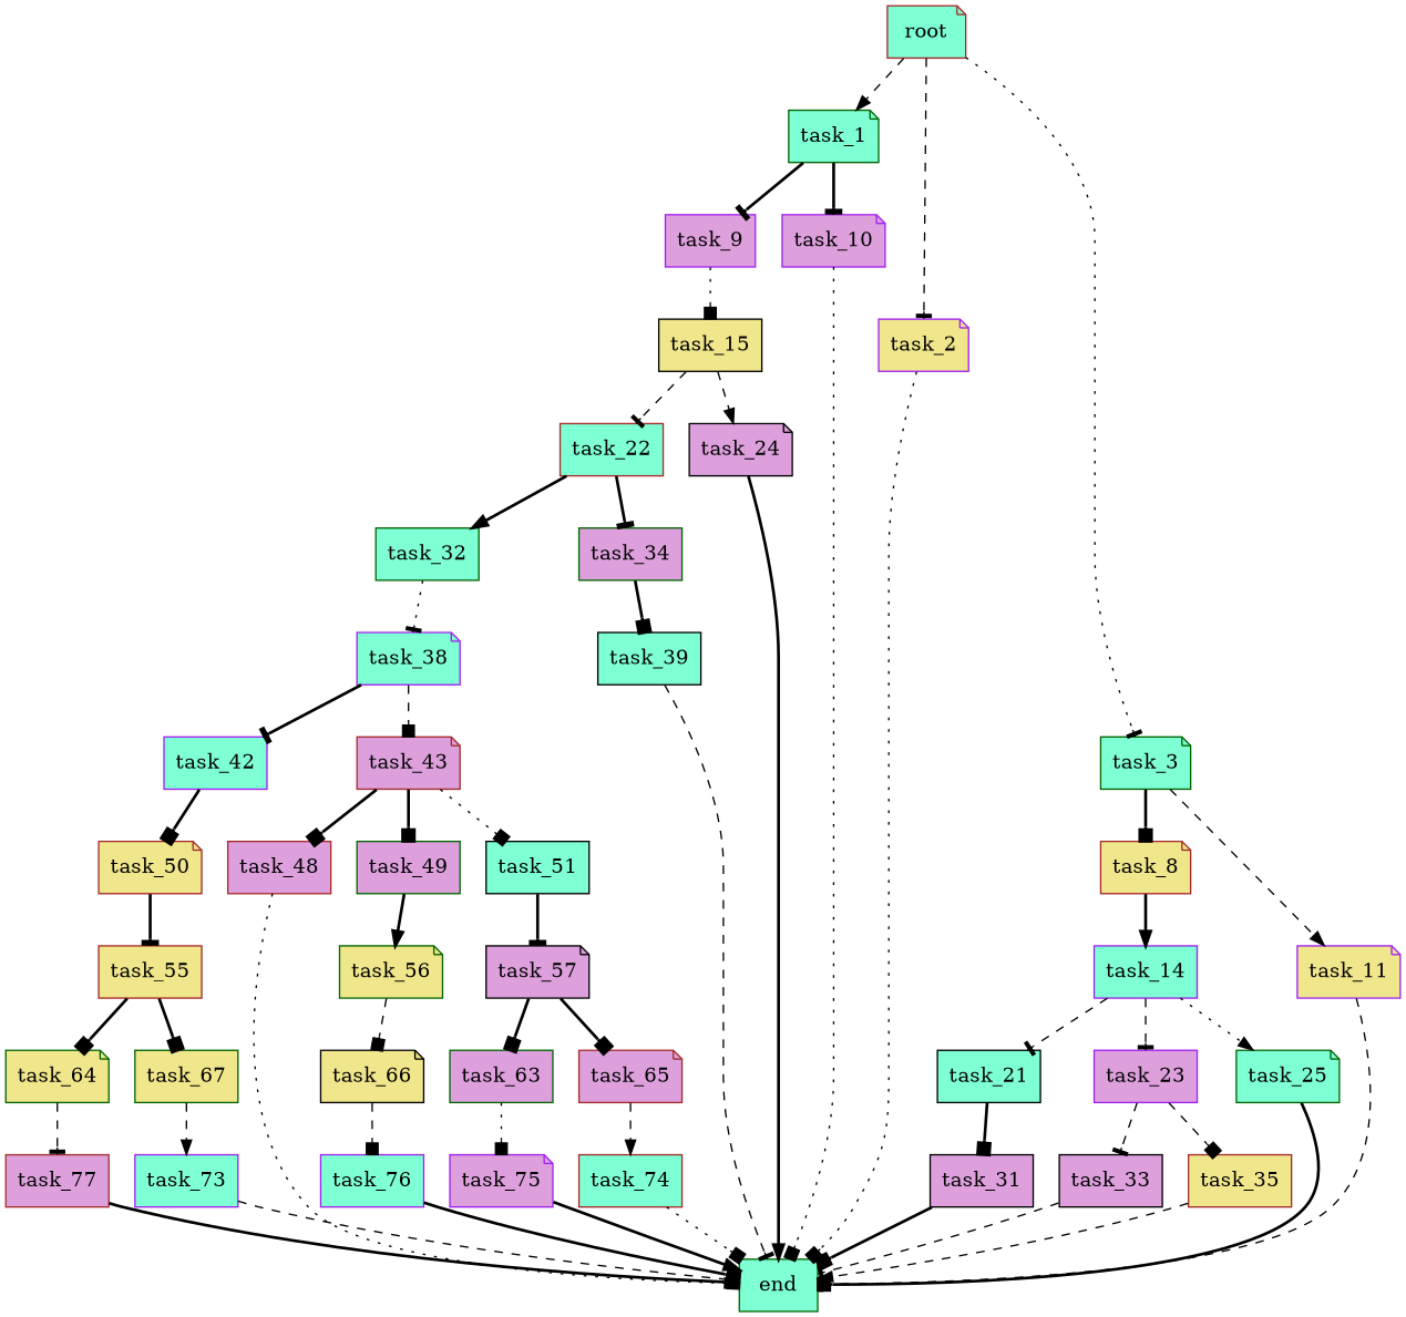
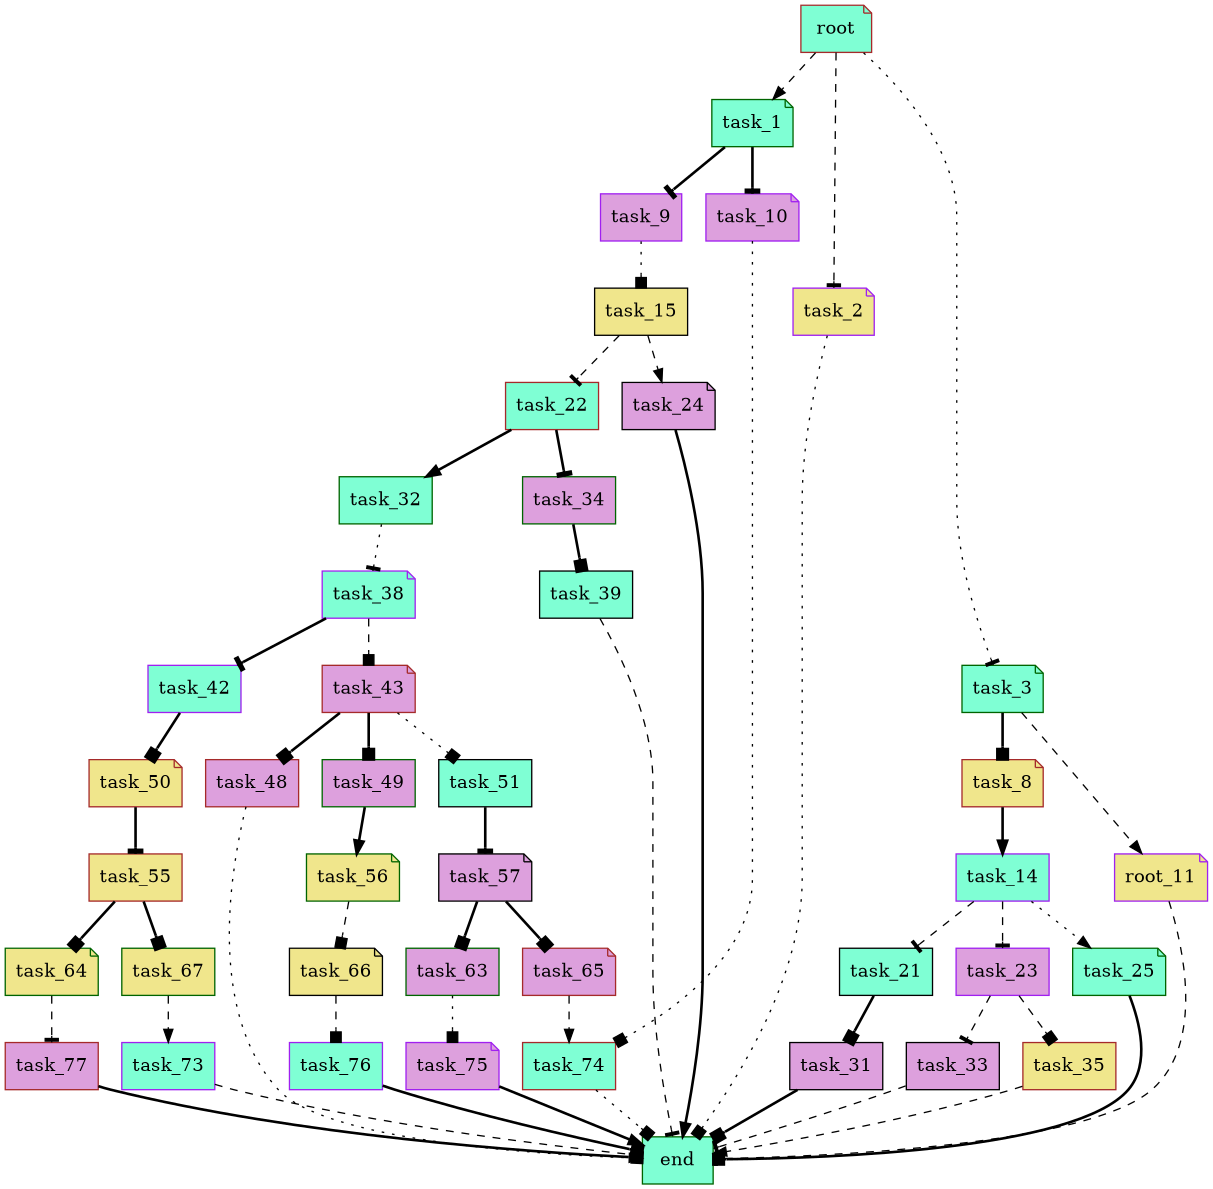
  digraph {
    node [color=brown fillcolor=aquamarine shape=box style=filled]
    edge [arrowhead=box style=bold]
    root [shape=note]
    task_1 [color=darkgreen shape=note]
    task_2 [color=purple fillcolor=khaki shape=note]
    task_3 [color=darkgreen shape=note]
    task_9 [color=purple fillcolor=plum]
    task_10 [color=purple fillcolor=plum shape=note]
    end [color=darkgreen]
    task_8 [fillcolor=khaki shape=note]
-   task_11 [color=purple fillcolor=khaki shape=note]
+   task_11 [color=purple fillcolor=khaki shape=note label=root_11]
    task_15 [color=black fillcolor=khaki]
    task_14 [color=purple]
    task_21 [color=black]
    task_23 [color=purple fillcolor=plum]
    task_25 [color=darkgreen shape=note]
    task_22
    task_24 [color=black fillcolor=plum shape=note]
    task_31 [color=black fillcolor=plum]
    task_33 [color=black fillcolor=plum]
    task_35 [fillcolor=khaki]
    task_32 [color=darkgreen]
    task_34 [color=darkgreen fillcolor=plum]
    task_38 [color=purple shape=note]
    task_39 [color=black]
    task_42 [color=purple]
    task_43 [fillcolor=plum shape=note]
    task_50 [fillcolor=khaki shape=note]
    task_48 [fillcolor=plum]
    task_49 [color=darkgreen fillcolor=plum]
    task_51 [color=black]
    task_55 [fillcolor=khaki]
    task_56 [color=darkgreen fillcolor=khaki shape=note]
    task_57 [color=black fillcolor=plum shape=note]
    task_66 [color=black fillcolor=khaki shape=note]
    task_64 [color=darkgreen fillcolor=khaki shape=note]
    task_67 [color=darkgreen fillcolor=khaki]
    task_63 [color=darkgreen fillcolor=plum]
    task_65 [fillcolor=plum shape=note]
    task_77 [fillcolor=plum]
    task_73 [color=purple]
    task_76 [color=purple]
    task_75 [color=purple fillcolor=plum shape=note]
    task_74
    root -> task_1 [arrowhead=normal style=dashed]
    root -> task_2 [arrowhead=tee style=dashed]
    root -> task_3 [arrowhead=tee style=dotted]
    task_1 -> task_9 [arrowhead=tee]
    task_1 -> task_10 [arrowhead=tee]
    task_2 -> end [style=dotted]
    task_3 -> task_8
    task_3 -> task_11 [arrowhead=normal style=dashed]
    task_9 -> task_15 [style=dotted]
-   task_10 -> end [style=dotted]
+   task_10 -> task_74 [style=dotted]
    task_8 -> task_14 [arrowhead=normal]
    task_11 -> end [arrowhead=tee style=dashed]
    task_15 -> task_22 [arrowhead=tee style=dashed]
    task_15 -> task_24 [arrowhead=normal style=dashed]
    task_14 -> task_21 [arrowhead=tee style=dashed]
    task_14 -> task_23 [arrowhead=tee style=dashed]
    task_14 -> task_25 [arrowhead=normal style=dotted]
    task_21 -> task_31
    task_23 -> task_33 [arrowhead=tee style=dashed]
    task_23 -> task_35 [style=dashed]
    task_25 -> end
    task_22 -> task_32 [arrowhead=normal]
    task_22 -> task_34 [arrowhead=tee]
    task_24 -> end [arrowhead=normal]
    task_31 -> end
    task_33 -> end [arrowhead=tee style=dashed]
    task_35 -> end [arrowhead=normal style=dashed]
    task_32 -> task_38 [arrowhead=tee style=dotted]
    task_34 -> task_39
    task_38 -> task_42 [arrowhead=tee]
    task_38 -> task_43 [style=dashed]
    task_39 -> end [arrowhead=tee style=dashed]
    task_42 -> task_50
    task_43 -> task_48
    task_43 -> task_49
    task_43 -> task_51 [style=dotted]
    task_50 -> task_55 [arrowhead=tee]
    task_48 -> end [arrowhead=normal style=dotted]
    task_49 -> task_56 [arrowhead=normal]
    task_51 -> task_57 [arrowhead=tee]
    task_55 -> task_64
    task_55 -> task_67
    task_56 -> task_66 [style=dashed]
    task_57 -> task_63
    task_57 -> task_65
    task_66 -> task_76 [style=dashed]
    task_64 -> task_77 [arrowhead=tee style=dashed]
    task_67 -> task_73 [arrowhead=normal style=dashed]
    task_63 -> task_75 [style=dotted]
    task_65 -> task_74 [arrowhead=normal style=dashed]
    task_77 -> end
    task_73 -> end [style=dashed]
    task_76 -> end
    task_75 -> end [arrowhead=normal]
    task_74 -> end [style=dotted]
  }
